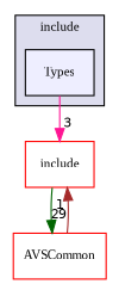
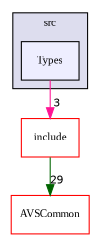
  digraph {
    compound=true
    fontname="Liberation Serif"
    node [fillcolor=white fontname="Liberation Serif" fontsize=10 shape=box style=filled color=red]
    edge [fontname="Liberation Serif" labeldistance=1.5 labelfontname=Helvetica labelfontsize=10]
    n1 [fillcolor="#eeeeff" label=Types pencolor=black color=""]
    n2 [label=include]
    n3 [label=AVSCommon]
    subgraph cluster_1 {
      bgcolor="#ddddee"
      fontsize=10
-     label=include
+     label=src
      pencolor=black
      n1
    }
    n1 -> n2 [color=deeppink headlabel=3]
    n2 -> n3 [color=darkgreen headlabel=29]
-   n3 -> n2 [color=brown headlabel=1]
  }
